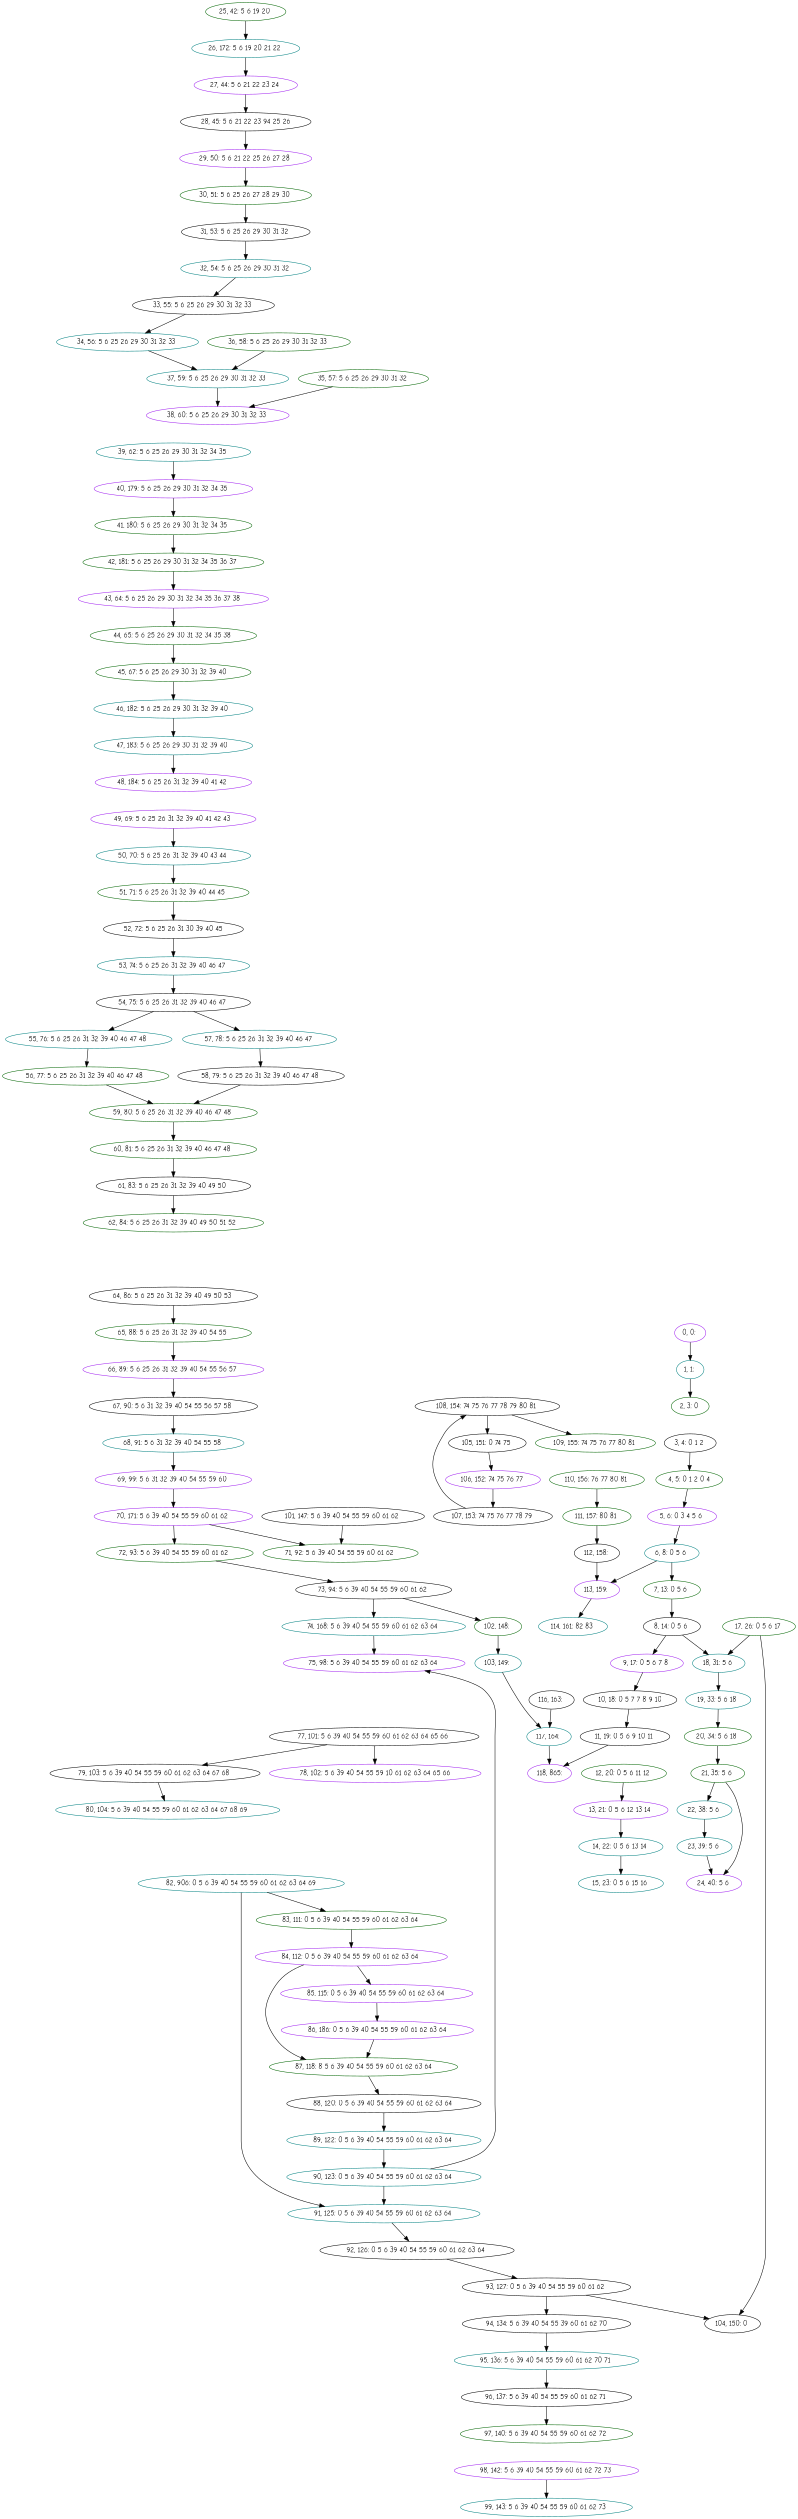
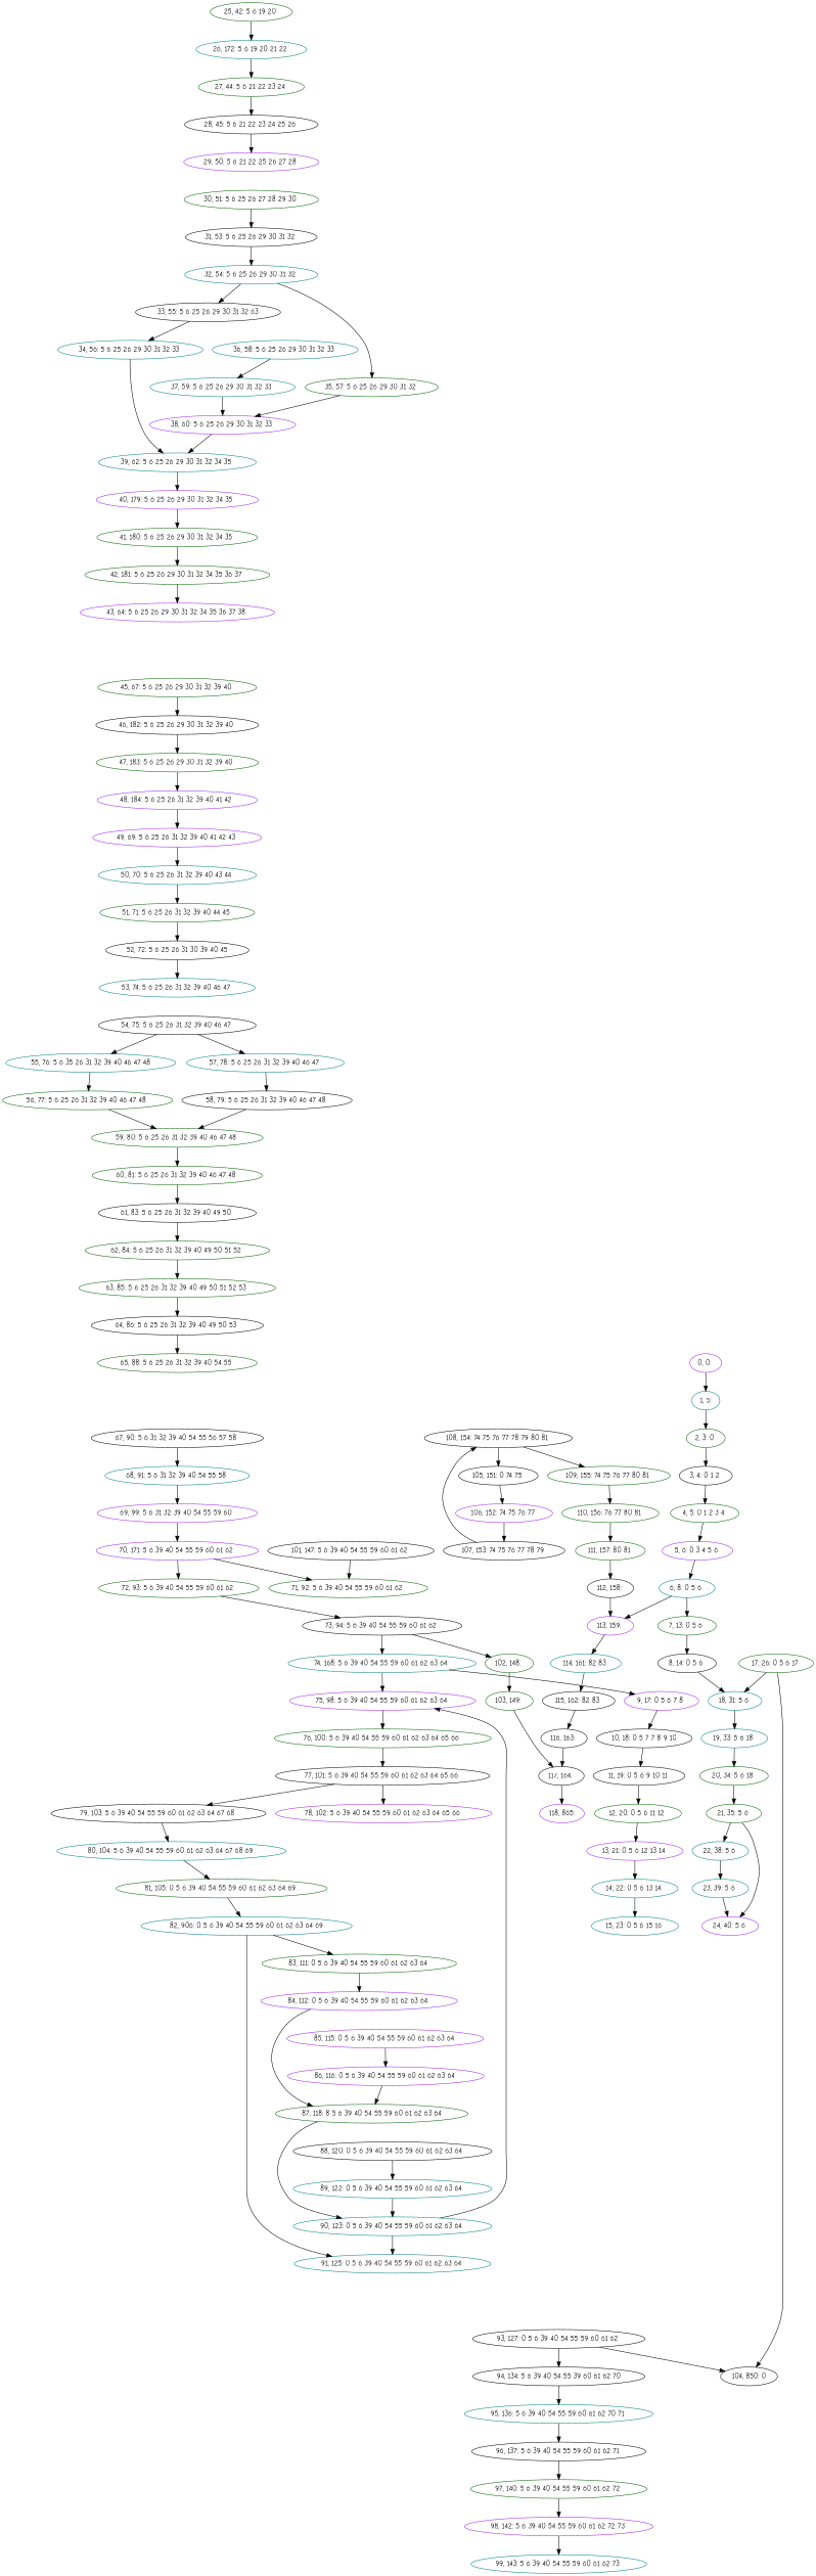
  digraph {
    fontname="Comic Neue"
    node [color=darkgreen fontname="Comic Neue"]
    edge [fontname="Comic Neue"]
    n1 [color=purple label="0, 0: "]
-   n2 [color=teal label="1, 1: "]
+   n2 [color=teal label="1, 5:"]
    n3 [label="2, 3: 0 "]
    n4 [color=black label="3, 4: 0 1 2 "]
-   n5 [label="4, 5: 0 1 2 0 4"]
+   n5 [label="4, 5: 0 1 2 3 4 "]
    n6 [color=purple label="5, 6: 0 3 4 5 6 "]
    n7 [color=teal label="6, 8: 0 5 6 "]
    n8 [label="7, 13: 0 5 6 "]
    n9 [color=purple label="113, 159: "]
    n10 [color=black label="8, 14: 0 5 6 "]
    n11 [color=teal label="114, 161: 82 83 "]
    n12 [color=purple label="9, 17: 0 5 6 7 8 "]
    n13 [color=teal label="18, 31: 5 6 "]
    n14 [color=black label="10, 18: 0 5 7 7 8 9 10"]
    n15 [color=teal label="19, 33: 5 6 18 "]
    n16 [color=black label="11, 19: 0 5 6 9 10 11 "]
    n17 [label="12, 20: 0 5 6 11 12 "]
    n18 [color=purple label="13, 21: 0 5 6 12 13 14 "]
    n19 [color=teal label="14, 22: 0 5 6 13 14 "]
    n20 [color=teal label="15, 23: 0 5 6 15 16 "]
    n21 [label="17, 26: 0 5 6 17 "]
-   n22 [color=black label="104, 150: 0 "]
+   n22 [color=black label="104, 850: 0"]
    n23 [label="20, 34: 5 6 18 "]
    n24 [label="21, 35: 5 6 "]
    n25 [color=teal label="22, 38: 5 6 "]
    n26 [color=purple label="24, 40: 5 6 "]
    n27 [color=teal label="23, 39: 5 6 "]
    n28 [label="25, 42: 5 6 19 20 "]
    n29 [color=teal label="26, 172: 5 6 19 20 21 22 "]
-   n30 [color=purple label="27, 44: 5 6 21 22 23 24 "]
-   n31 [color=black label="28, 45: 5 6 21 22 23 94 25 26"]
+   n30 [label="27, 44: 5 6 21 22 23 24 "]
+   n31 [color=black label="28, 45: 5 6 21 22 23 24 25 26 "]
    n32 [color=purple label="29, 50: 5 6 21 22 25 26 27 28 "]
    n33 [label="30, 51: 5 6 25 26 27 28 29 30 "]
    n34 [color=black label="31, 53: 5 6 25 26 29 30 31 32 "]
    n35 [color=teal label="32, 54: 5 6 25 26 29 30 31 32 "]
-   n36 [color=black label="33, 55: 5 6 25 26 29 30 31 32 33 "]
+   n36 [color=black label="33, 55: 5 6 25 26 29 30 31 32 63"]
    n37 [label="35, 57: 5 6 25 26 29 30 31 32 "]
    n38 [color=teal label="34, 56: 5 6 25 26 29 30 31 32 33 "]
    n39 [color=purple label="38, 60: 5 6 25 26 29 30 31 32 33 "]
    n40 [color=teal label="37, 59: 5 6 25 26 29 30 31 32 33 "]
-   n41 [label="36, 58: 5 6 25 26 29 30 31 32 33 "]
+   n41 [color=teal label="36, 58: 5 6 25 26 29 30 31 32 33 "]
    n42 [color=teal label="39, 62: 5 6 25 26 29 30 31 32 34 35 "]
    n43 [color=purple label="40, 179: 5 6 25 26 29 30 31 32 34 35 "]
    n44 [label="41, 180: 5 6 25 26 29 30 31 32 34 35 "]
    n45 [label="42, 181: 5 6 25 26 29 30 31 32 34 35 36 37 "]
    n46 [color=purple label="43, 64: 5 6 25 26 29 30 31 32 34 35 36 37 38 "]
-   n47 [label="44, 65: 5 6 25 26 29 30 31 32 34 35 38 "]
    n48 [label="45, 67: 5 6 25 26 29 30 31 32 39 40 "]
-   n49 [color=teal label="46, 182: 5 6 25 26 29 30 31 32 39 40 "]
-   n50 [color=teal label="47, 183: 5 6 25 26 29 30 31 32 39 40 "]
+   n49 [color=black label="46, 182: 5 6 25 26 29 30 31 32 39 40 "]
+   n50 [label="47, 183: 5 6 25 26 29 30 31 32 39 40 "]
    n51 [color=purple label="48, 184: 5 6 25 26 31 32 39 40 41 42 "]
    n52 [color=purple label="49, 69: 5 6 25 26 31 32 39 40 41 42 43 "]
    n53 [color=teal label="50, 70: 5 6 25 26 31 32 39 40 43 44 "]
    n54 [label="51, 71: 5 6 25 26 31 32 39 40 44 45 "]
    n55 [color=black label="52, 72: 5 6 25 26 31 30 39 40 45"]
    n56 [color=teal label="53, 74: 5 6 25 26 31 32 39 40 46 47 "]
    n57 [color=black label="54, 75: 5 6 25 26 31 32 39 40 46 47 "]
-   n58 [color=teal label="55, 76: 5 6 25 26 31 32 39 40 46 47 48 "]
+   n58 [color=teal label="55, 76: 5 6 35 26 31 32 39 40 46 47 48"]
    n59 [color=teal label="57, 78: 5 6 25 26 31 32 39 40 46 47 "]
    n60 [label="56, 77: 5 6 25 26 31 32 39 40 46 47 48 "]
    n61 [color=black label="58, 79: 5 6 25 26 31 32 39 40 46 47 48 "]
    n62 [label="59, 80: 5 6 25 26 31 32 39 40 46 47 48 "]
    n63 [label="60, 81: 5 6 25 26 31 32 39 40 46 47 48 "]
    n64 [color=black label="61, 83: 5 6 25 26 31 32 39 40 49 50 "]
    n65 [label="62, 84: 5 6 25 26 31 32 39 40 49 50 51 52 "]
+   n66 [label="63, 85: 5 6 25 26 31 32 39 40 49 50 51 52 53 "]
    n67 [color=black label="64, 86: 5 6 25 26 31 32 39 40 49 50 53 "]
    n68 [label="65, 88: 5 6 25 26 31 32 39 40 54 55 "]
-   n69 [color=purple label="66, 89: 5 6 25 26 31 32 39 40 54 55 56 57 "]
    n70 [color=black label="67, 90: 5 6 31 32 39 40 54 55 56 57 58 "]
    n71 [color=teal label="68, 91: 5 6 31 32 39 40 54 55 58 "]
    n72 [color=purple label="69, 99: 5 6 31 32 39 40 54 55 59 60 "]
    n73 [color=purple label="70, 171: 5 6 39 40 54 55 59 60 61 62 "]
    n74 [label="71, 92: 5 6 39 40 54 55 59 60 61 62 "]
    n75 [label="72, 93: 5 6 39 40 54 55 59 60 61 62 "]
    n76 [color=black label="73, 94: 5 6 39 40 54 55 59 60 61 62 "]
    n77 [color=teal label="74, 168: 5 6 39 40 54 55 59 60 61 62 63 64 "]
    n78 [label="102, 148: "]
    n79 [color=purple label="75, 98: 5 6 39 40 54 55 59 60 61 62 63 64 "]
-   n80 [color=teal label="103, 149: "]
+   n80 [label="103, 149: "]
+   n81 [label="76, 100: 5 6 39 40 54 55 59 60 61 62 63 64 65 66 "]
    n82 [color=black label="77, 101: 5 6 39 40 54 55 59 60 61 62 63 64 65 66 "]
-   n83 [color=purple label="78, 102: 5 6 39 40 54 55 59 10 61 62 63 64 65 66"]
+   n83 [color=purple label="78, 102: 5 6 39 40 54 55 59 60 61 62 63 64 65 66 "]
    n84 [color=black label="79, 103: 5 6 39 40 54 55 59 60 61 62 63 64 67 68 "]
    n85 [color=teal label="80, 104: 5 6 39 40 54 55 59 60 61 62 63 64 67 68 69 "]
+   n86 [label="81, 105: 0 5 6 39 40 54 55 59 60 61 62 63 64 69 "]
    n87 [color=teal label="82, 906: 0 5 6 39 40 54 55 59 60 61 62 63 64 69"]
    n88 [label="83, 111: 0 5 6 39 40 54 55 59 60 61 62 63 64 "]
    n89 [color=teal label="91, 125: 0 5 6 39 40 54 55 59 60 61 62 63 64 "]
    n90 [color=purple label="84, 112: 0 5 6 39 40 54 55 59 60 61 62 63 64 "]
-   n91 [color=black label="92, 126: 0 5 6 39 40 54 55 59 60 61 62 63 64 "]
    n92 [color=purple label="85, 115: 0 5 6 39 40 54 55 59 60 61 62 63 64 "]
    n93 [label="87, 118: 8 5 6 39 40 54 55 59 60 61 62 63 64"]
-   n94 [color=purple label="86, 186: 0 5 6 39 40 54 55 59 60 61 62 63 64"]
+   n94 [color=purple label="86, 116: 0 5 6 39 40 54 55 59 60 61 62 63 64 "]
    n95 [color=black label="88, 120: 0 5 6 39 40 54 55 59 60 61 62 63 64 "]
    n96 [color=teal label="89, 122: 0 5 6 39 40 54 55 59 60 61 62 63 64 "]
    n97 [color=teal label="90, 123: 0 5 6 39 40 54 55 59 60 61 62 63 64 "]
    n98 [color=black label="93, 127: 0 5 6 39 40 54 55 59 60 61 62 "]
    n99 [color=black label="94, 134: 5 6 39 40 54 55 39 60 61 62 70"]
    n100 [color=teal label="95, 136: 5 6 39 40 54 55 59 60 61 62 70 71 "]
    n101 [color=black label="96, 137: 5 6 39 40 54 55 59 60 61 62 71 "]
    n102 [label="97, 140: 5 6 39 40 54 55 59 60 61 62 72 "]
    n103 [color=purple label="98, 142: 5 6 39 40 54 55 59 60 61 62 72 73 "]
    n104 [color=teal label="99, 143: 5 6 39 40 54 55 59 60 61 62 73 "]
    n105 [color=black label="101, 147: 5 6 39 40 54 55 59 60 61 62 "]
-   n106 [color=teal label="117, 164: "]
+   n106 [color=black label="117, 164: "]
    n107 [color=purple label="118, 865:"]
    n108 [color=black label="105, 151: 0 74 75 "]
    n109 [color=purple label="106, 152: 74 75 76 77 "]
    n110 [color=black label="107, 153: 74 75 76 77 78 79 "]
    n111 [color=black label="108, 154: 74 75 76 77 78 79 80 81 "]
    n112 [label="109, 155: 74 75 76 77 80 81 "]
    n113 [label="110, 156: 76 77 80 81 "]
    n114 [label="111, 157: 80 81 "]
    n115 [color=black label="112, 158: "]
+   n116 [color=black label="115, 162: 82 83 "]
    n117 [color=black label="116, 163: "]
    n1 -> n2
    n2 -> n3
+   n3 -> n4
    n4 -> n5
    n5 -> n6
    n6 -> n7
    n7 -> n8
    n7 -> n9
    n8 -> n10
    n9 -> n11
-   n10 -> n12
+   n77 -> n12
    n10 -> n13
+   n11 -> n116
    n12 -> n14
    n13 -> n15
    n14 -> n16
    n15 -> n23
-   n16 -> n107
+   n16 -> n17
    n17 -> n18
    n18 -> n19
    n19 -> n20
    n21 -> n13
    n21 -> n22
    n23 -> n24
    n24 -> n25
    n24 -> n26
    n25 -> n27
    n27 -> n26
    n28 -> n29
    n29 -> n30
    n30 -> n31
    n31 -> n32
-   n32 -> n33
    n33 -> n34
    n34 -> n35
    n35 -> n36
+   n35 -> n37
    n36 -> n38
    n37 -> n39
-   n38 -> n40
+   n38 -> n42
+   n39 -> n42
    n40 -> n39
    n41 -> n40
    n42 -> n43
    n43 -> n44
    n44 -> n45
    n45 -> n46
-   n46 -> n47
-   n47 -> n48
    n48 -> n49
    n49 -> n50
    n50 -> n51
+   n51 -> n52
    n52 -> n53
    n53 -> n54
    n54 -> n55
    n55 -> n56
-   n56 -> n57
    n57 -> n58
    n57 -> n59
    n58 -> n60
    n59 -> n61
    n60 -> n62
    n61 -> n62
    n62 -> n63
    n63 -> n64
    n64 -> n65
+   n65 -> n66
+   n66 -> n67
    n67 -> n68
-   n68 -> n69
-   n69 -> n70
    n70 -> n71
    n71 -> n72
    n72 -> n73
    n73 -> n74
    n73 -> n75
    n75 -> n76
    n76 -> n77
    n76 -> n78
    n77 -> n79
    n78 -> n80
+   n79 -> n81
    n80 -> n106
+   n81 -> n82
    n82 -> n83
    n82 -> n84
    n84 -> n85
+   n85 -> n86
+   n86 -> n87
    n87 -> n88
    n87 -> n89
    n88 -> n90
-   n89 -> n91
-   n90 -> n92
    n90 -> n93
-   n91 -> n98
    n92 -> n94
-   n93 -> n95
+   n93 -> n97
    n94 -> n93
    n95 -> n96
    n96 -> n97
    n97 -> n79
    n97 -> n89
    n98 -> n22
    n98 -> n99
    n99 -> n100
    n100 -> n101
    n101 -> n102
+   n102 -> n103
    n103 -> n104
    n105 -> n74
    n106 -> n107
    n108 -> n109
    n109 -> n110
    n110 -> n111
    n111 -> n108
    n111 -> n112
+   n112 -> n113
    n113 -> n114
    n114 -> n115
    n115 -> n9
+   n116 -> n117
    n117 -> n106
  }
